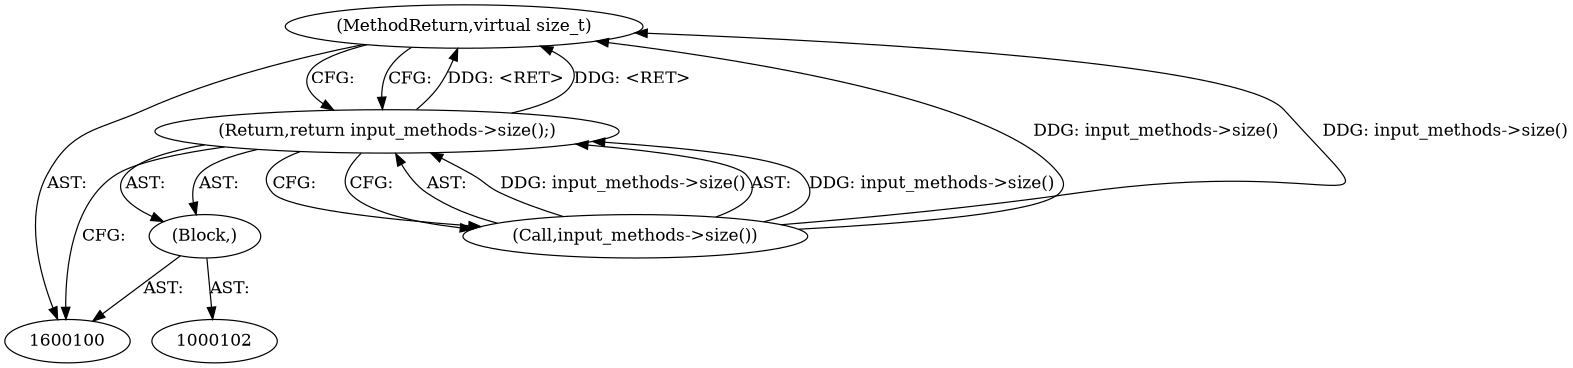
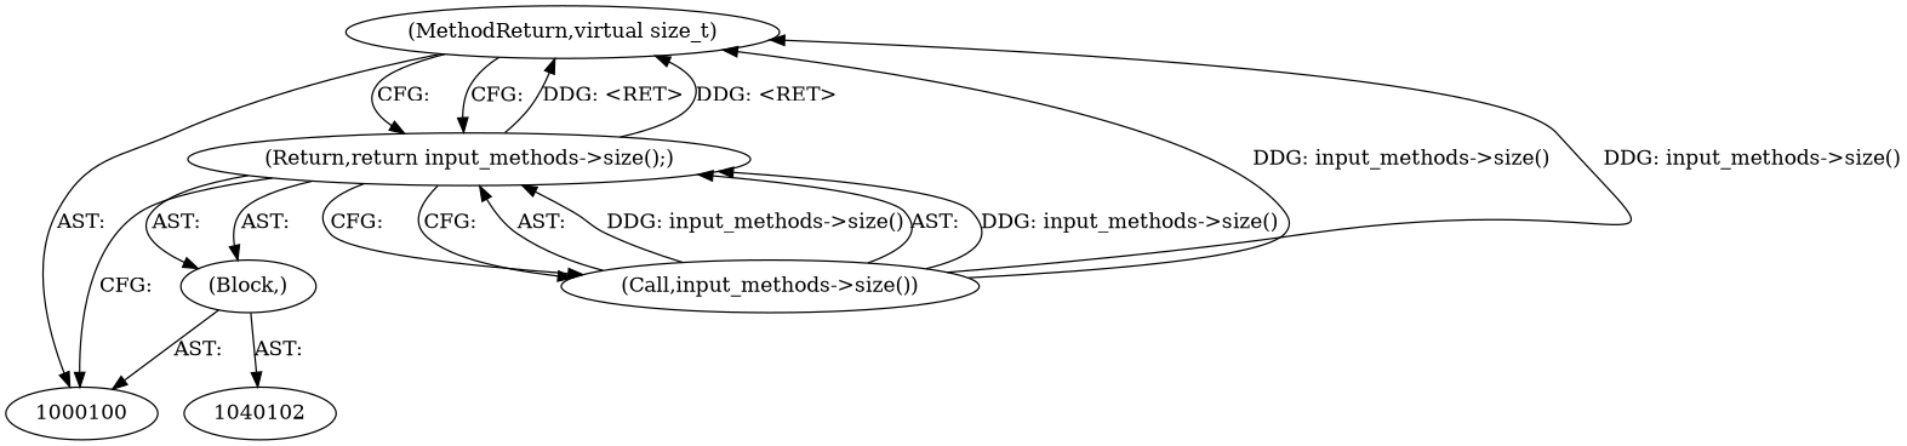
  digraph {
    n1 [label="(MethodReturn,virtual size_t)"]
    n2 [label="(Return,return input_methods->size();)"]
-   1000100 [label=1600100]
+   1000100
    n4 [label="(Block,)"]
    n5 [label="(Call,input_methods->size())"]
-   1000102
+   1000102 [label=1040102]
    n1 -> n2 [label="CFG: "]
    n1 -> n2 [label="CFG: "]
    n1 -> 1000100 [label="AST: "]
    n2 -> n1 [label="DDG: <RET>"]
    n2 -> n1 [label="DDG: <RET>"]
    n2 -> 1000100 [label="CFG: "]
    n2 -> n4 [label="AST: "]
    n2 -> n4 [label="AST: "]
    n2 -> n5 [label="CFG: "]
    n2 -> n5 [label="CFG: "]
    n4 -> 1000100 [label="AST: "]
    n4 -> 1000102 [label="AST: "]
    n5 -> n1 [label="DDG: input_methods->size()"]
    n5 -> n1 [label="DDG: input_methods->size()"]
    n5 -> n2 [label="AST: "]
    n5 -> n2 [label="DDG: input_methods->size()"]
    n5 -> n2 [label="AST: "]
    n5 -> n2 [label="DDG: input_methods->size()"]
  }
